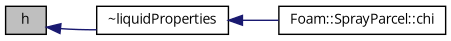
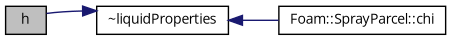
  digraph {
    fontname="Open Sans"
    rankdir=LR
    node [color=black fontname="Open Sans" fontsize=10 shape=record]
    edge [color=midnightblue dir=back fontname="Open Sans" fontsize=10 labelfontname=FreeSans labelfontsize=10 style=solid]
    n1 [fillcolor=grey75 fontcolor=black height=0.2 label=h style=filled width=0.4]
    n2 [height=0.2 label="~liquidProperties" width=0.4]
    n3 [height=0.2 label="Foam::SprayParcel::chi" width=0.4]
-   n1 -> n2
+   n2 -> n1
    n2 -> n3
  }
